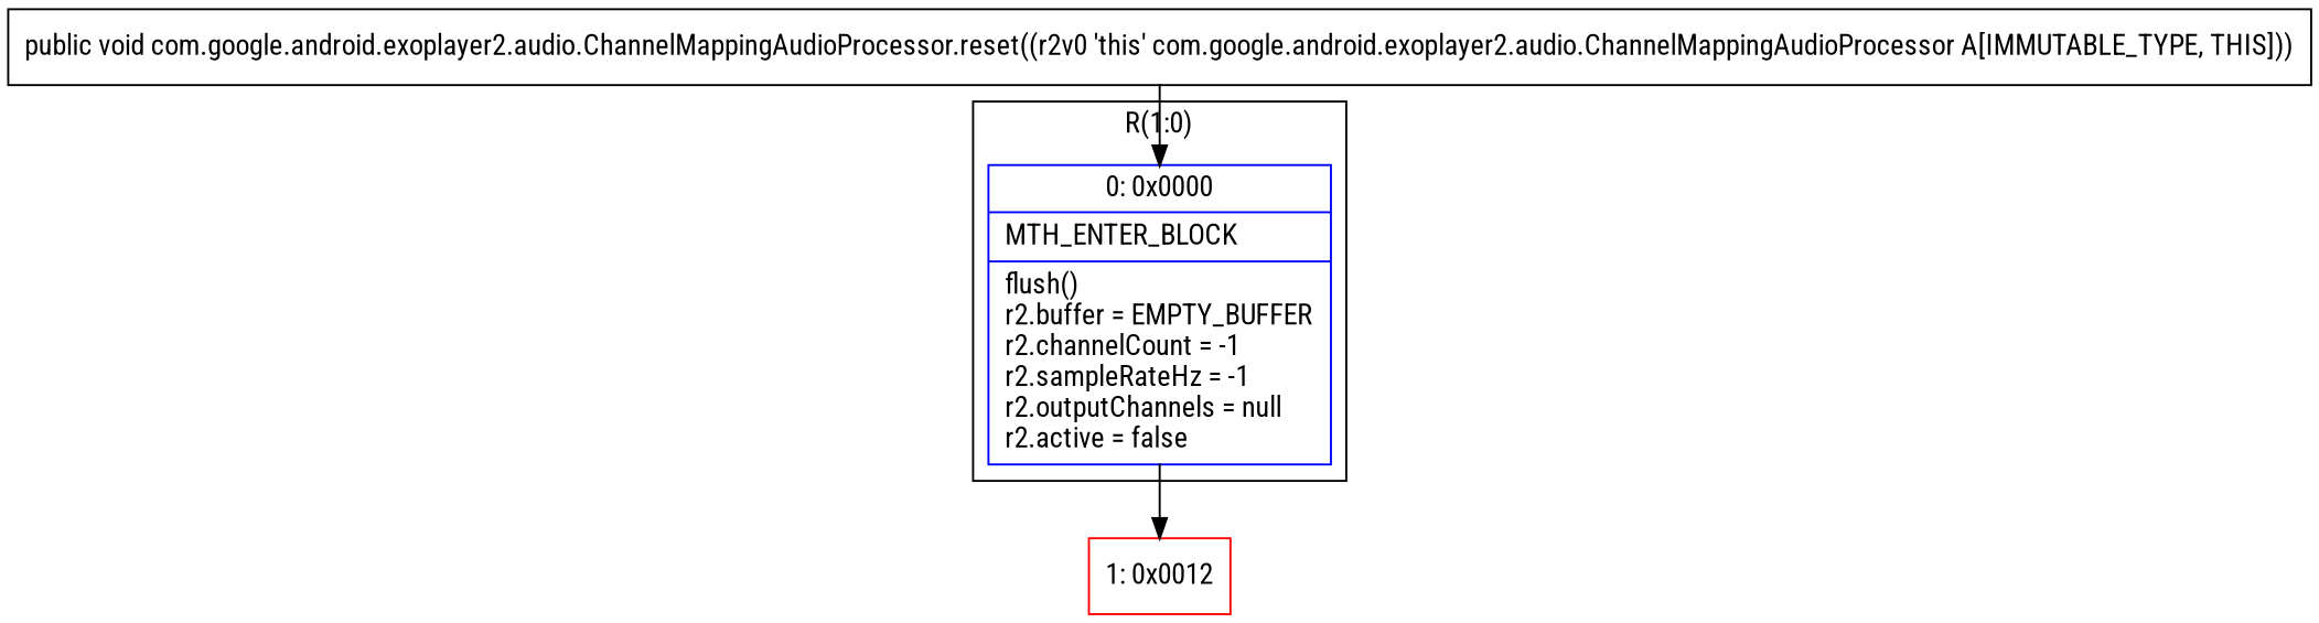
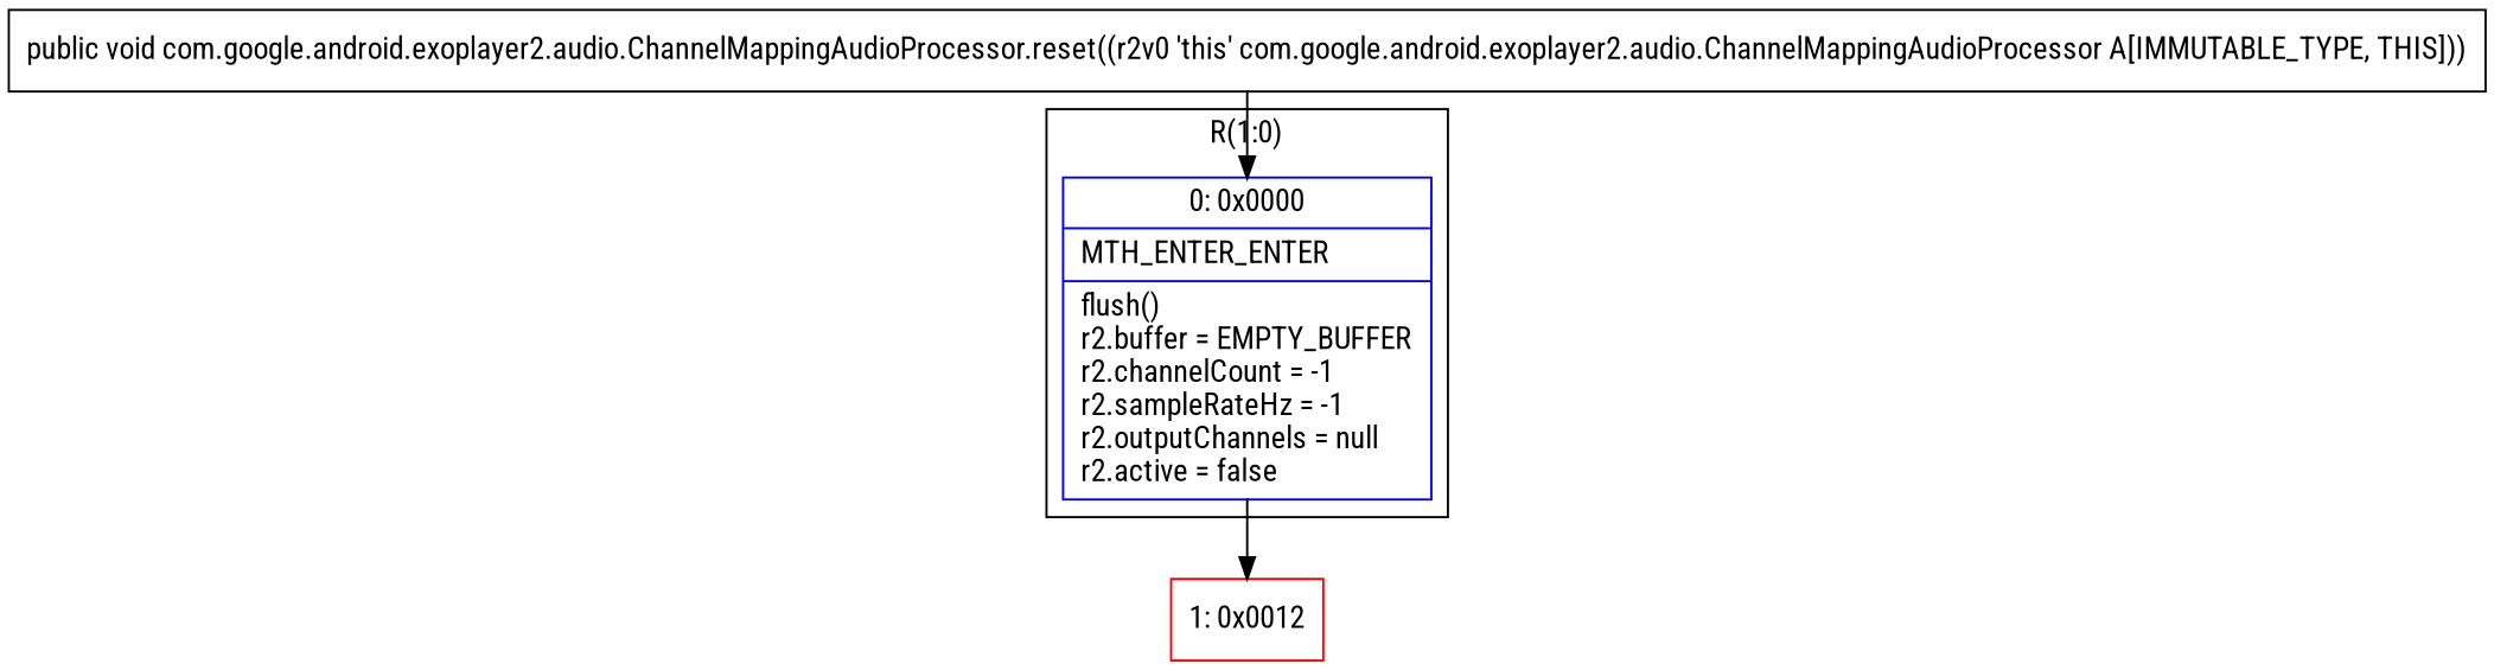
  digraph {
    fontname="Roboto Condensed"
    node [shape=record fontname="Roboto Condensed"]
    edge [fontname="Roboto Condensed"]
-   n1 [color=blue label="{0\:\ 0x0000|MTH_ENTER_BLOCK\l|flush()\lr2.buffer = EMPTY_BUFFER\lr2.channelCount = \-1\lr2.sampleRateHz = \-1\lr2.outputChannels = null\lr2.active = false\l}"]
+   n1 [color=blue label="{0\:\ 0x0000|MTH_ENTER_ENTER\l|flush()\lr2.buffer = EMPTY_BUFFER\lr2.channelCount = \-1\lr2.sampleRateHz = \-1\lr2.outputChannels = null\lr2.active = false\l}"]
    n2 [color=red label="{1\:\ 0x0012}"]
    n3 [label="{public void com.google.android.exoplayer2.audio.ChannelMappingAudioProcessor.reset((r2v0 'this' com.google.android.exoplayer2.audio.ChannelMappingAudioProcessor A[IMMUTABLE_TYPE, THIS])) }"]
    subgraph cluster_1 {
      label="R(1:0)"
      n1
    }
    n1 -> n2
    n3 -> n1
  }
